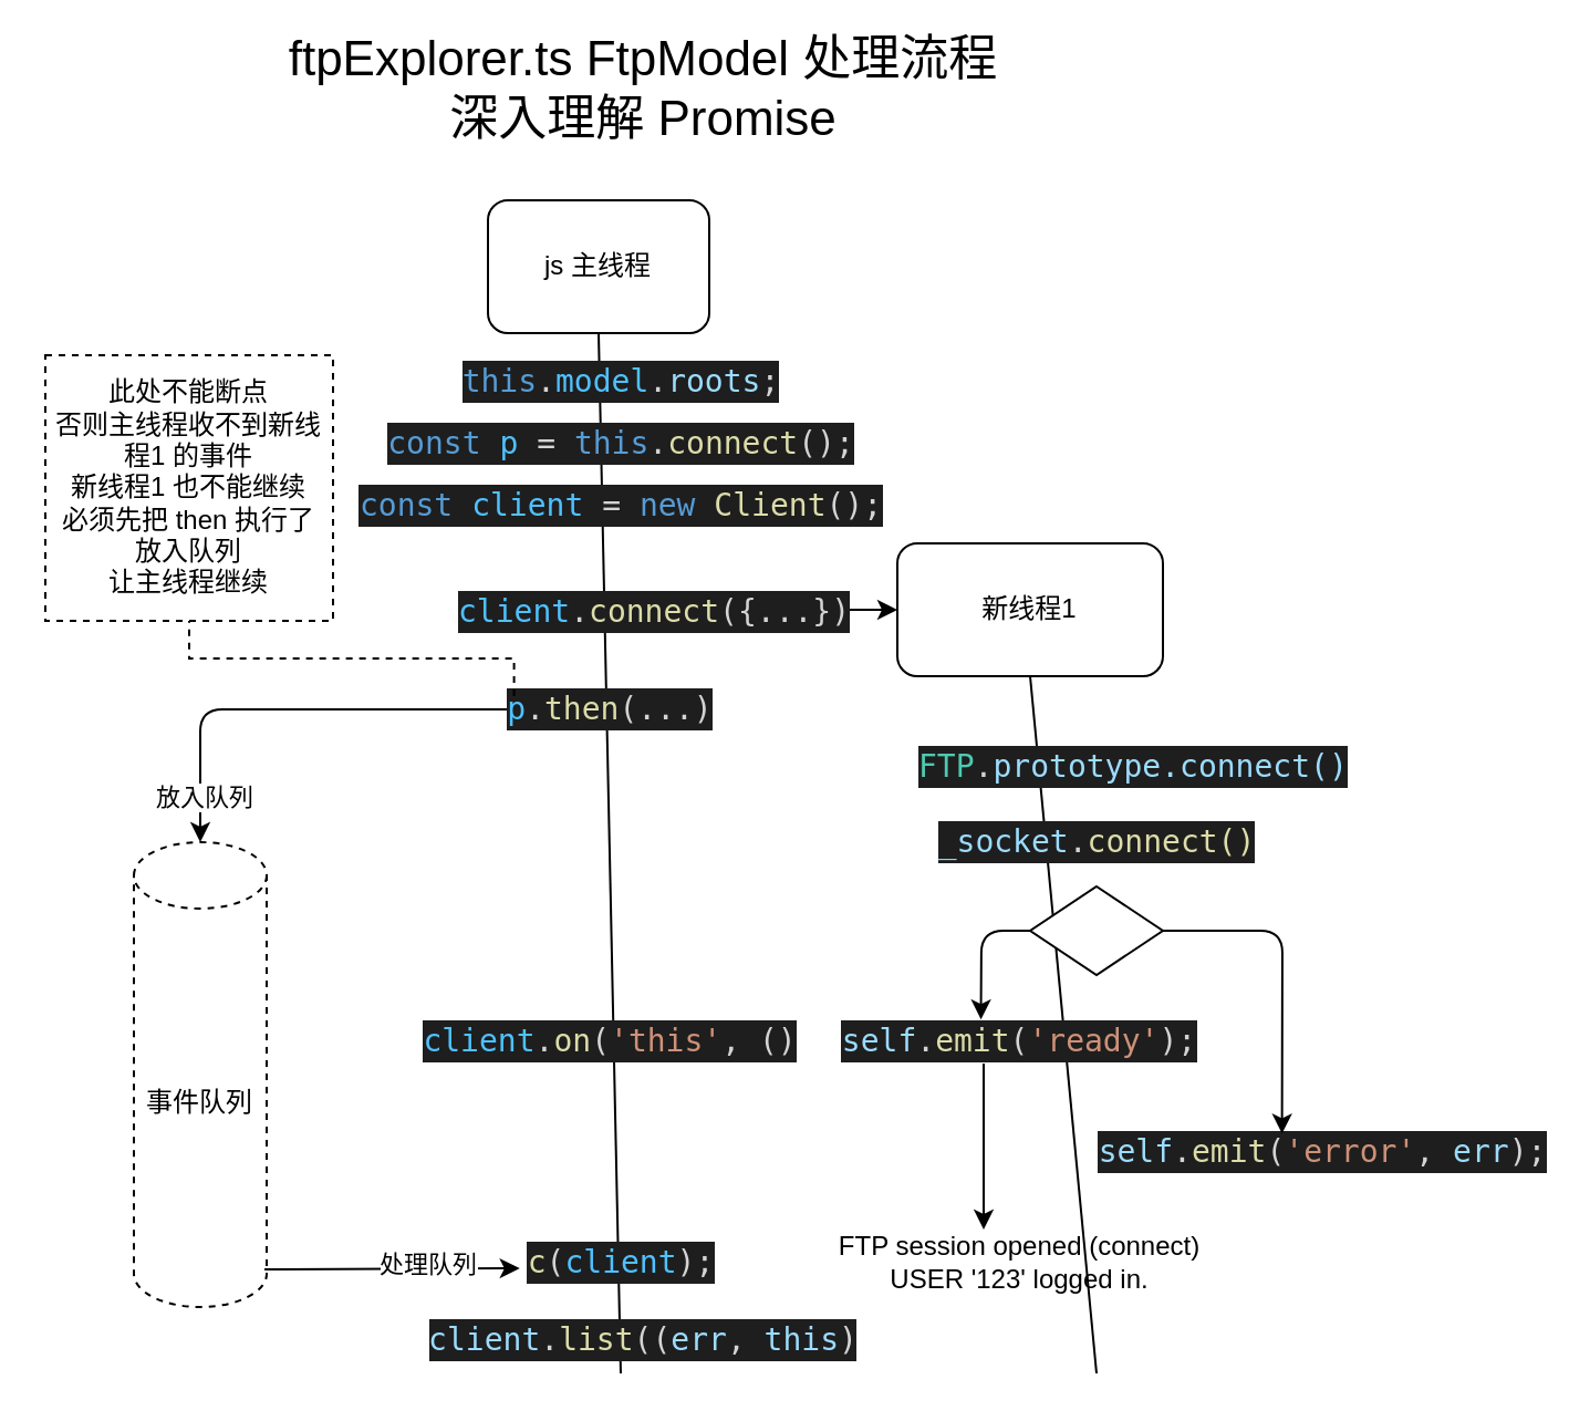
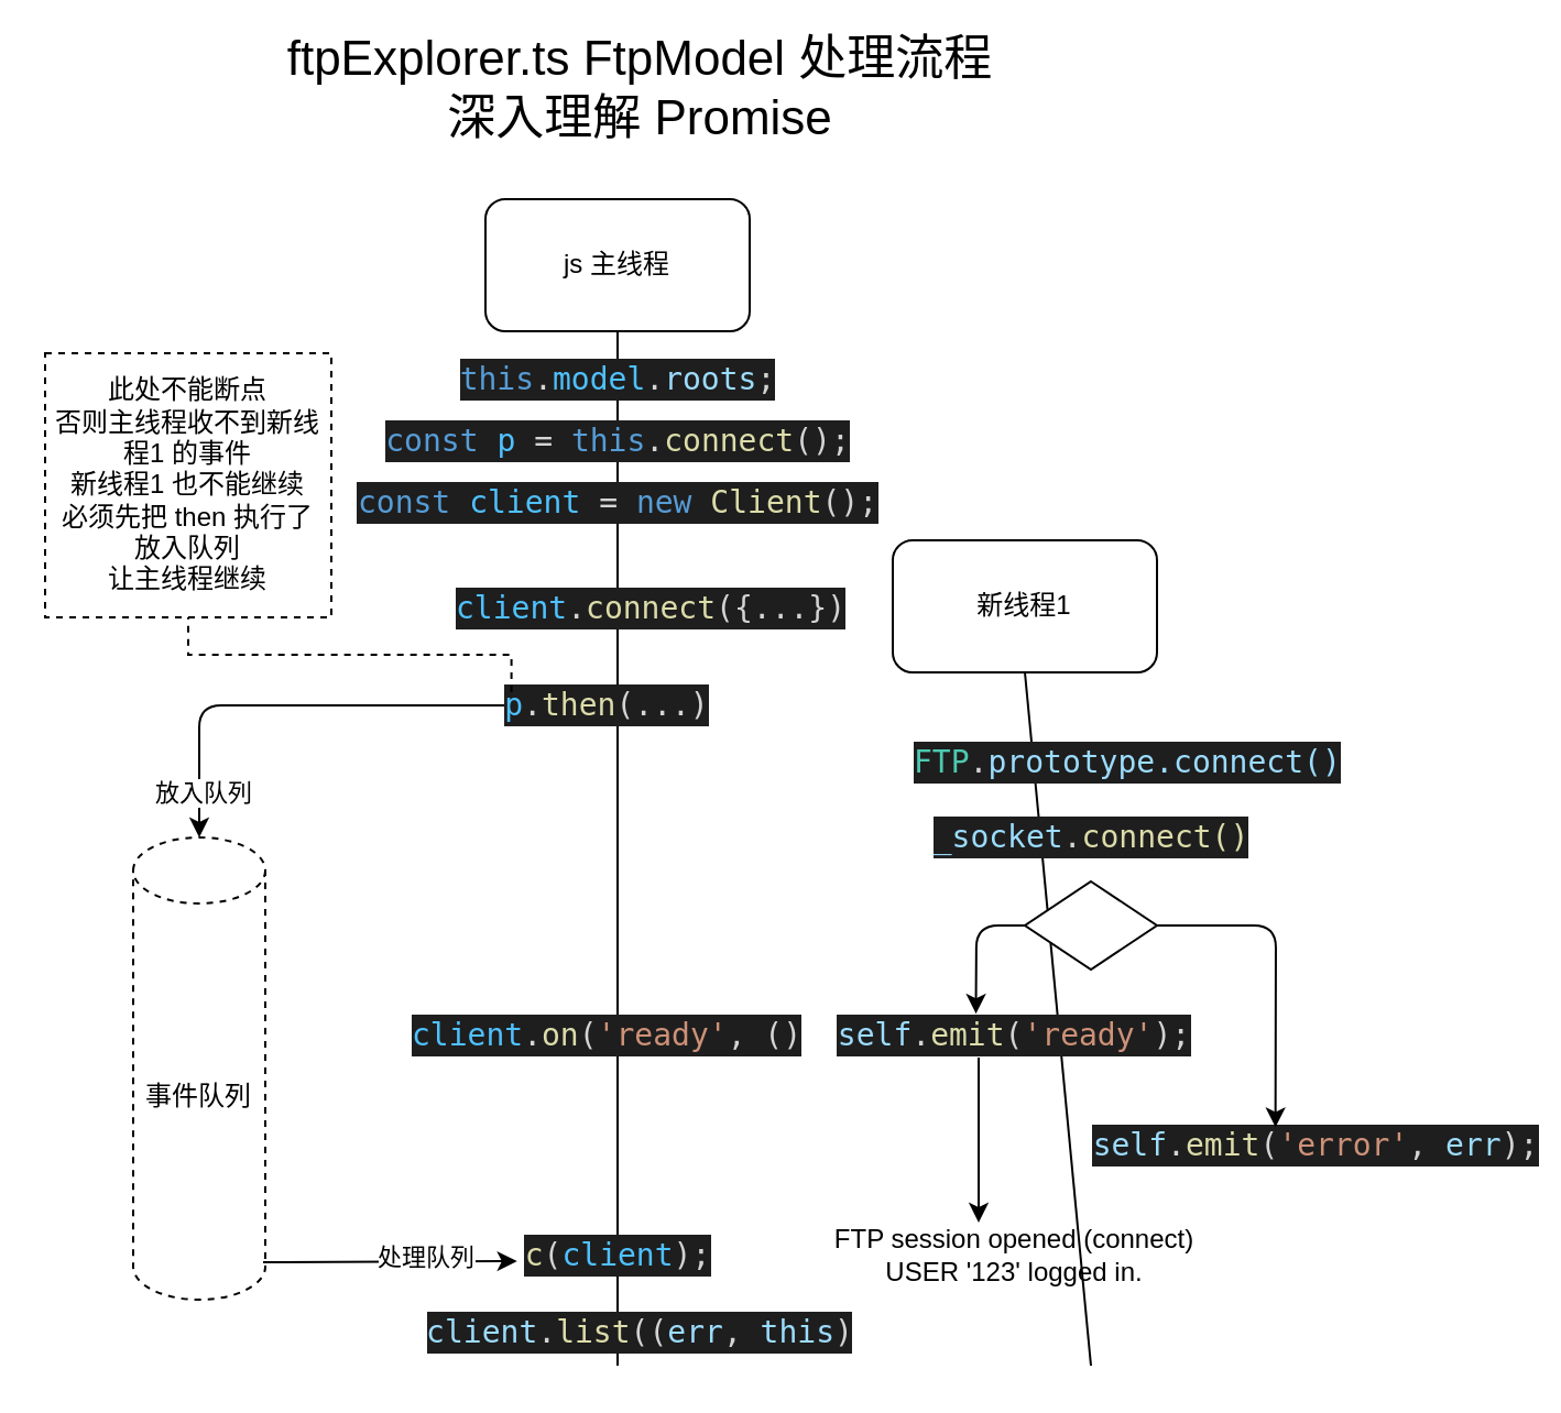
  <mxCell id="0" />
  <mxCell id="1" parent="0" />
- <mxCell id="2" value="js 主线程" style="rounded=1;whiteSpace=wrap;html=1;" parent="1" vertex="1"><mxGeometry x="220" y="90" width="100" height="60" as="geometry" /></mxCell>
+ <mxCell id="2" value="js 主线程" style="rounded=1;whiteSpace=wrap;html=1;" parent="1" vertex="1"><mxGeometry x="220" y="90" width="120" height="60" as="geometry" /></mxCell>
  <mxCell id="3" value="" style="endArrow=none;html=1;entryX=0.5;entryY=1;entryDx=0;entryDy=0;" parent="1" target="2" edge="1"><mxGeometry width="50" height="50" relative="1" as="geometry"><mxPoint x="280" y="620" as="sourcePoint" /><mxPoint x="630" y="280" as="targetPoint" /></mxGeometry></mxCell>
  <mxCell id="4" value="&lt;div style=&quot;color: rgb(212 , 212 , 212) ; background-color: rgb(30 , 30 , 30) ; font-family: &amp;#34;source han sans hw sc&amp;#34; , &amp;#34;droid sans mono&amp;#34; , monospace , monospace , &amp;#34;droid sans fallback&amp;#34; ; font-size: 14px ; line-height: 19px&quot;&gt;&lt;span style=&quot;color: #569cd6&quot;&gt;const&lt;/span&gt; &lt;span style=&quot;color: #4fc1ff&quot;&gt;p&lt;/span&gt; = &lt;span style=&quot;color: #569cd6&quot;&gt;this&lt;/span&gt;.&lt;span style=&quot;color: #dcdcaa&quot;&gt;connect&lt;/span&gt;();&lt;/div&gt;" style="text;html=1;align=center;verticalAlign=middle;resizable=0;points=[];autosize=1;strokeColor=none;" parent="1" vertex="1"><mxGeometry x="185" y="190" width="190" height="20" as="geometry" /></mxCell>
  <mxCell id="5" value="&lt;div style=&quot;color: rgb(212 , 212 , 212) ; background-color: rgb(30 , 30 , 30) ; font-family: &amp;#34;source han sans hw sc&amp;#34; , &amp;#34;droid sans mono&amp;#34; , monospace , monospace , &amp;#34;droid sans fallback&amp;#34; ; font-size: 14px ; line-height: 19px&quot;&gt;&lt;span style=&quot;color: #569cd6&quot;&gt;this&lt;/span&gt;.&lt;span style=&quot;color: #4fc1ff&quot;&gt;model&lt;/span&gt;.&lt;span style=&quot;color: #9cdcfe&quot;&gt;roots&lt;/span&gt;;&lt;/div&gt;" style="text;html=1;align=center;verticalAlign=middle;resizable=0;points=[];autosize=1;strokeColor=none;" parent="1" vertex="1"><mxGeometry x="215" y="162" width="130" height="20" as="geometry" /></mxCell>
  <mxCell id="6" value="&lt;div style=&quot;color: rgb(212 , 212 , 212) ; background-color: rgb(30 , 30 , 30) ; font-family: &amp;#34;source han sans hw sc&amp;#34; , &amp;#34;droid sans mono&amp;#34; , monospace , monospace , &amp;#34;droid sans fallback&amp;#34; ; font-size: 14px ; line-height: 19px&quot;&gt;&lt;span style=&quot;color: #569cd6&quot;&gt;const&lt;/span&gt; &lt;span style=&quot;color: #4fc1ff&quot;&gt;client&lt;/span&gt; = &lt;span style=&quot;color: #569cd6&quot;&gt;new&lt;/span&gt; &lt;span style=&quot;color: #dcdcaa&quot;&gt;Client&lt;/span&gt;();&lt;/div&gt;" style="text;html=1;align=center;verticalAlign=middle;resizable=0;points=[];autosize=1;strokeColor=none;" parent="1" vertex="1"><mxGeometry x="175" y="218" width="210" height="20" as="geometry" /></mxCell>
- <mxCell id="7" value="" style="edgeStyle=none;html=1;" parent="1" source="8" target="9" edge="1"><mxGeometry relative="1" as="geometry" /></mxCell>
  <mxCell id="8" value="&lt;div style=&quot;color: rgb(212 , 212 , 212) ; background-color: rgb(30 , 30 , 30) ; font-family: &amp;#34;source han sans hw sc&amp;#34; , &amp;#34;droid sans mono&amp;#34; , monospace , monospace , &amp;#34;droid sans fallback&amp;#34; ; font-weight: normal ; font-size: 14px ; line-height: 19px&quot;&gt;&lt;div&gt;&lt;span style=&quot;color: #4fc1ff&quot;&gt;client&lt;/span&gt;&lt;span style=&quot;color: #d4d4d4&quot;&gt;.&lt;/span&gt;&lt;span style=&quot;color: #dcdcaa&quot;&gt;connect&lt;/span&gt;&lt;span style=&quot;color: #d4d4d4&quot;&gt;({...})&lt;/span&gt;&lt;/div&gt;&lt;/div&gt;" style="text;whiteSpace=wrap;html=1;" parent="1" vertex="1"><mxGeometry x="205" y="260" width="140" height="30" as="geometry" /></mxCell>
  <mxCell id="9" value="新线程1" style="rounded=1;whiteSpace=wrap;html=1;" parent="1" vertex="1"><mxGeometry x="405" y="245" width="120" height="60" as="geometry" /></mxCell>
  <mxCell id="10" value="" style="endArrow=none;html=1;exitX=0.5;exitY=1;exitDx=0;exitDy=0;" parent="1" source="9" edge="1"><mxGeometry width="50" height="50" relative="1" as="geometry"><mxPoint x="580" y="320" as="sourcePoint" /><mxPoint x="495" y="620" as="targetPoint" /></mxGeometry></mxCell>
  <mxCell id="11" value="&lt;div style=&quot;color: rgb(212 , 212 , 212) ; background-color: rgb(30 , 30 , 30) ; font-family: &amp;#34;source han sans hw sc&amp;#34; , &amp;#34;droid sans mono&amp;#34; , monospace , monospace , &amp;#34;droid sans fallback&amp;#34; ; font-weight: normal ; font-size: 14px ; line-height: 19px&quot;&gt;&lt;div&gt;&lt;span style=&quot;color: #4ec9b0&quot;&gt;FTP&lt;/span&gt;&lt;span style=&quot;color: #d4d4d4&quot;&gt;.&lt;/span&gt;&lt;span style=&quot;color: #9cdcfe&quot;&gt;prototype.connect()&lt;/span&gt;&lt;/div&gt;&lt;/div&gt;" style="text;whiteSpace=wrap;html=1;" parent="1" vertex="1"><mxGeometry x="412.5" y="330" width="165" height="30" as="geometry" /></mxCell>
  <mxCell id="12" value="&lt;div style=&quot;color: rgb(212 , 212 , 212) ; background-color: rgb(30 , 30 , 30) ; font-family: &amp;#34;source han sans hw sc&amp;#34; , &amp;#34;droid sans mono&amp;#34; , monospace , monospace , &amp;#34;droid sans fallback&amp;#34; ; font-size: 14px ; line-height: 19px&quot;&gt;&lt;span style=&quot;color: #9cdcfe&quot;&gt;_socket&lt;/span&gt;.&lt;span style=&quot;color: #dcdcaa&quot;&gt;connect()&lt;/span&gt;&lt;/div&gt;" style="text;html=1;align=center;verticalAlign=middle;resizable=0;points=[];autosize=1;strokeColor=none;" parent="1" vertex="1"><mxGeometry x="430" y="370" width="130" height="20" as="geometry" /></mxCell>
  <mxCell id="13" style="edgeStyle=none;html=1;endArrow=classic;endFill=1;" parent="1" edge="1"><mxGeometry relative="1" as="geometry"><mxPoint x="444" y="480" as="sourcePoint" /><mxPoint x="444" y="555" as="targetPoint" /></mxGeometry></mxCell>
  <mxCell id="14" value="&lt;div style=&quot;color: rgb(212 , 212 , 212) ; background-color: rgb(30 , 30 , 30) ; font-family: &amp;#34;source han sans hw sc&amp;#34; , &amp;#34;droid sans mono&amp;#34; , monospace , monospace , &amp;#34;droid sans fallback&amp;#34; ; font-size: 14px ; line-height: 19px&quot;&gt;&lt;span style=&quot;color: #9cdcfe&quot;&gt;self&lt;/span&gt;.&lt;span style=&quot;color: #dcdcaa&quot;&gt;emit&lt;/span&gt;(&lt;span style=&quot;color: #ce9178&quot;&gt;'ready'&lt;/span&gt;);&lt;/div&gt;" style="text;html=1;align=center;verticalAlign=middle;resizable=0;points=[];autosize=1;strokeColor=none;" parent="1" vertex="1"><mxGeometry x="385" y="460" width="150" height="20" as="geometry" /></mxCell>
  <mxCell id="15" style="edgeStyle=none;html=1;entryX=0.385;entryY=0.004;entryDx=0;entryDy=0;entryPerimeter=0;" parent="1" source="16" target="14" edge="1"><mxGeometry relative="1" as="geometry"><Array as="points"><mxPoint x="443" y="420" /></Array></mxGeometry></mxCell>
  <mxCell id="16" value="" style="rhombus;whiteSpace=wrap;html=1;" parent="1" vertex="1"><mxGeometry x="465" y="400" width="60" height="40" as="geometry" /></mxCell>
  <mxCell id="17" value="&lt;div style=&quot;color: rgb(212 , 212 , 212) ; background-color: rgb(30 , 30 , 30) ; font-family: &amp;#34;source han sans hw sc&amp;#34; , &amp;#34;droid sans mono&amp;#34; , monospace , monospace , &amp;#34;droid sans fallback&amp;#34; ; font-size: 14px ; line-height: 19px&quot;&gt;&lt;span style=&quot;color: #9cdcfe&quot;&gt;self&lt;/span&gt;.&lt;span style=&quot;color: #dcdcaa&quot;&gt;emit&lt;/span&gt;(&lt;span style=&quot;color: #ce9178&quot;&gt;'error'&lt;/span&gt;, &lt;span style=&quot;color: #9cdcfe&quot;&gt;err&lt;/span&gt;);&lt;/div&gt;" style="text;html=1;align=center;verticalAlign=middle;resizable=0;points=[];autosize=1;strokeColor=none;" parent="1" vertex="1"><mxGeometry x="507" y="510" width="180" height="20" as="geometry" /></mxCell>
  <mxCell id="18" style="edgeStyle=none;html=1;entryX=0.399;entryY=0.084;entryDx=0;entryDy=0;entryPerimeter=0;" parent="1" source="16" target="17" edge="1"><mxGeometry relative="1" as="geometry"><mxPoint x="506.838" y="432.108" as="sourcePoint" /><mxPoint x="578.92" y="505.84" as="targetPoint" /><Array as="points"><mxPoint x="579" y="420" /></Array></mxGeometry></mxCell>
  <mxCell id="19" style="edgeStyle=none;html=1;" parent="1" source="21" edge="1"><mxGeometry relative="1" as="geometry"><mxPoint x="90" y="380" as="targetPoint" /><Array as="points"><mxPoint x="90" y="320" /></Array></mxGeometry></mxCell>
  <mxCell id="20" value="放入队列" style="edgeLabel;html=1;align=center;verticalAlign=middle;resizable=0;points=[];" parent="19" vertex="1" connectable="0"><mxGeometry x="0.785" y="1" relative="1" as="geometry"><mxPoint as="offset" /></mxGeometry></mxCell>
  <mxCell id="21" value="&lt;div style=&quot;color: rgb(212 , 212 , 212) ; background-color: rgb(30 , 30 , 30) ; font-family: &amp;#34;source han sans hw sc&amp;#34; , &amp;#34;droid sans mono&amp;#34; , monospace , monospace , &amp;#34;droid sans fallback&amp;#34; ; font-size: 14px ; line-height: 19px&quot;&gt;&lt;span style=&quot;color: #4fc1ff&quot;&gt;p&lt;/span&gt;.&lt;span style=&quot;color: #dcdcaa&quot;&gt;then&lt;/span&gt;(...)&lt;/div&gt;" style="text;html=1;align=center;verticalAlign=middle;resizable=0;points=[];autosize=1;strokeColor=none;" parent="1" vertex="1"><mxGeometry x="230" y="310" width="90" height="20" as="geometry" /></mxCell>
  <mxCell id="22" value="此处不能断点&lt;br&gt;否则主线程收不到新线程1 的事件&lt;br&gt;新线程1 也不能继续&lt;br&gt;必须先把 then 执行了&lt;br&gt;放入队列&lt;br&gt;让主线程继续" style="whiteSpace=wrap;html=1;align=center;verticalAlign=middle;treeFolding=1;treeMoving=1;newEdgeStyle={&quot;edgeStyle&quot;:&quot;elbowEdgeStyle&quot;,&quot;startArrow&quot;:&quot;none&quot;,&quot;endArrow&quot;:&quot;none&quot;};dashed=1;" parent="1" vertex="1"><mxGeometry x="20" y="160" width="130" height="120" as="geometry" /></mxCell>
  <mxCell id="23" value="" style="edgeStyle=elbowEdgeStyle;elbow=vertical;startArrow=none;endArrow=none;rounded=0;dashed=1;exitX=0.02;exitY=0.201;exitDx=0;exitDy=0;exitPerimeter=0;" parent="1" source="21" target="22" edge="1"><mxGeometry relative="1" as="geometry"><mxPoint x="50" y="260" as="sourcePoint" /></mxGeometry></mxCell>
- <mxCell id="24" value="&lt;div style=&quot;color: rgb(212 , 212 , 212) ; background-color: rgb(30 , 30 , 30) ; font-family: &amp;#34;source han sans hw sc&amp;#34; , &amp;#34;droid sans mono&amp;#34; , monospace , monospace , &amp;#34;droid sans fallback&amp;#34; ; font-size: 14px ; line-height: 19px&quot;&gt;&lt;span style=&quot;color: #4fc1ff&quot;&gt;client&lt;/span&gt;.&lt;span style=&quot;color: #dcdcaa&quot;&gt;on&lt;/span&gt;(&lt;span style=&quot;color: #ce9178&quot;&gt;'this'&lt;/span&gt;, ()&lt;/div&gt;" style="text;html=1;align=center;verticalAlign=middle;resizable=0;points=[];autosize=1;strokeColor=none;" parent="1" vertex="1"><mxGeometry x="195" y="460" width="160" height="20" as="geometry" /></mxCell>
+ <mxCell id="24" value="&lt;div style=&quot;color: rgb(212 , 212 , 212) ; background-color: rgb(30 , 30 , 30) ; font-family: &amp;#34;source han sans hw sc&amp;#34; , &amp;#34;droid sans mono&amp;#34; , monospace , monospace , &amp;#34;droid sans fallback&amp;#34; ; font-size: 14px ; line-height: 19px&quot;&gt;&lt;span style=&quot;color: #4fc1ff&quot;&gt;client&lt;/span&gt;.&lt;span style=&quot;color: #dcdcaa&quot;&gt;on&lt;/span&gt;(&lt;span style=&quot;color: #ce9178&quot;&gt;'ready'&lt;/span&gt;, ()&lt;/div&gt;" style="text;html=1;align=center;verticalAlign=middle;resizable=0;points=[];autosize=1;strokeColor=none;" parent="1" vertex="1"><mxGeometry x="195" y="460" width="160" height="20" as="geometry" /></mxCell>
  <mxCell id="25" value="&lt;div style=&quot;color: rgb(212 , 212 , 212) ; background-color: rgb(30 , 30 , 30) ; font-family: &amp;#34;source han sans hw sc&amp;#34; , &amp;#34;droid sans mono&amp;#34; , monospace , monospace , &amp;#34;droid sans fallback&amp;#34; ; font-size: 14px ; line-height: 19px&quot;&gt;&lt;span style=&quot;color: #dcdcaa&quot;&gt;c&lt;/span&gt;(&lt;span style=&quot;color: #4fc1ff&quot;&gt;client&lt;/span&gt;);&lt;/div&gt;" style="text;html=1;align=center;verticalAlign=middle;resizable=0;points=[];autosize=1;strokeColor=none;" parent="1" vertex="1"><mxGeometry x="235" y="560" width="90" height="20" as="geometry" /></mxCell>
  <mxCell id="26" value="&lt;div style=&quot;color: rgb(212 , 212 , 212) ; background-color: rgb(30 , 30 , 30) ; font-family: &amp;#34;source han sans hw sc&amp;#34; , &amp;#34;droid sans mono&amp;#34; , monospace , monospace , &amp;#34;droid sans fallback&amp;#34; ; font-size: 14px ; line-height: 19px&quot;&gt;&lt;span style=&quot;color: #9cdcfe&quot;&gt;client&lt;/span&gt;.&lt;span style=&quot;color: #dcdcaa&quot;&gt;list&lt;/span&gt;((&lt;span style=&quot;color: #9cdcfe&quot;&gt;err&lt;/span&gt;, &lt;span style=&quot;color: #9cdcfe&quot;&gt;this&lt;/span&gt;)&lt;/div&gt;" style="text;html=1;align=center;verticalAlign=middle;resizable=0;points=[];autosize=1;strokeColor=none;" parent="1" vertex="1"><mxGeometry x="200" y="595" width="180" height="20" as="geometry" /></mxCell>
  <mxCell id="27" value="事件队列" style="shape=cylinder3;whiteSpace=wrap;html=1;boundedLbl=1;backgroundOutline=1;size=15;dashed=1;" parent="1" vertex="1"><mxGeometry x="60" y="380" width="60" height="210" as="geometry" /></mxCell>
  <mxCell id="28" value="" style="endArrow=classic;html=1;entryX=-0.007;entryY=0.626;entryDx=0;entryDy=0;entryPerimeter=0;endFill=1;" parent="1" target="25" edge="1"><mxGeometry width="50" height="50" relative="1" as="geometry"><mxPoint x="119" y="573" as="sourcePoint" /><mxPoint x="430" y="340" as="targetPoint" /></mxGeometry></mxCell>
  <mxCell id="29" value="处理队列" style="edgeLabel;html=1;align=center;verticalAlign=middle;resizable=0;points=[];" parent="28" vertex="1" connectable="0"><mxGeometry x="0.277" y="2" relative="1" as="geometry"><mxPoint as="offset" /></mxGeometry></mxCell>
  <mxCell id="30" value="FTP session opened (connect)&lt;br&gt;USER '123' logged in." style="text;html=1;align=center;verticalAlign=middle;resizable=0;points=[];autosize=1;strokeColor=none;" parent="1" vertex="1"><mxGeometry x="370" y="555" width="180" height="30" as="geometry" /></mxCell>
  <mxCell id="31" value="&lt;font style=&quot;font-size: 22px&quot;&gt;ftpExplorer.ts FtpModel 处理流程&lt;br&gt;深入理解 Promise&lt;/font&gt;" style="text;html=1;align=center;verticalAlign=middle;resizable=0;points=[];autosize=1;strokeColor=none;" parent="1" vertex="1"><mxGeometry x="120" y="20" width="340" height="40" as="geometry" /></mxCell>
